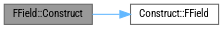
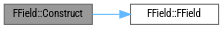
  digraph {
    rankdir=LR
    fontname="Roboto Condensed"
    node [fontname="Roboto Condensed" fontsize=10 shape=box style=filled]
    n1 [color=gray40 fillcolor=grey60 fontcolor=black height=0.2 label="FField::Construct" width=0.4]
-   n2 [color=grey40 fillcolor=white height=0.2 label="Construct::FField" width=0.4]
+   n2 [color=grey40 fillcolor=white height=0.2 label="FField::FField" width=0.4]
    n1 -> n2 [color=steelblue1 fontname="Roboto Condensed" fontsize=10 labelfontname=Helvetica labelfontsize=10 style=solid]
  }
